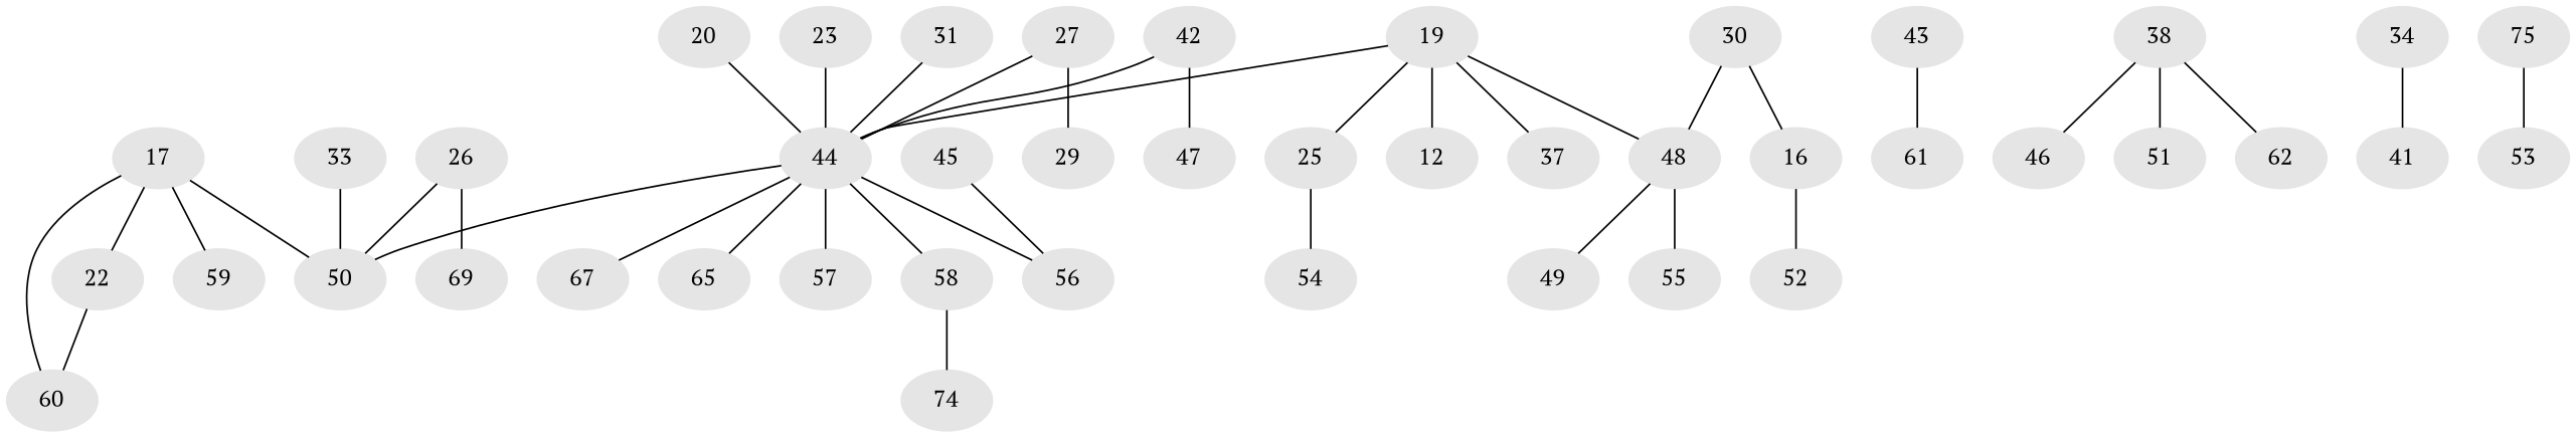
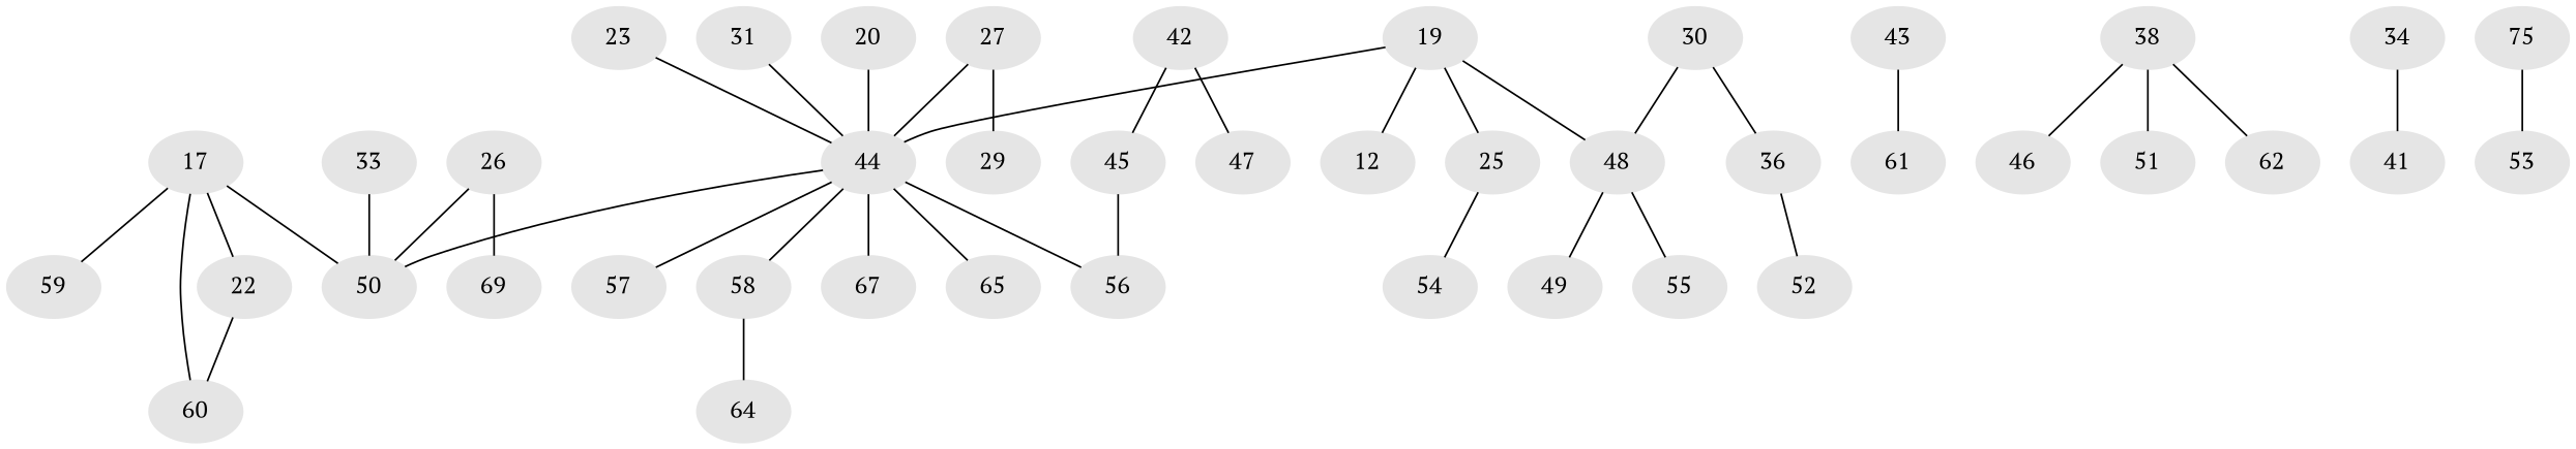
  graph {
    fontname="PT Serif"
    node [color=gray90 fontname="PT Serif" style=filled]
    edge [fontname="PT Serif"]
    17
    22
    50 [super="+16"]
    59
    60
    43
    61
    19 [super="+5+14"]
    25
    n10 [label=12]
-   37
    44 [super="+21+12+15+18+28"]
    48 [super="+8"]
    54
    56 [super="+24"]
    57
    58
    n18 [label=67]
    65
    49
    55
    20
    23
    26
    n25 [label=69]
    27
    29
    30
-   36 [label=16]
+   36
    52
    31
    33
    38
    46
    51
    62
    34
    41
    n39 [label=75]
    53
    42
    47
-   64 [label=74]
+   64
    45
    17 -- 22
    17 -- 50
    17 -- 59
    17 -- 60
    22 -- 60
    43 -- 61
    19 -- 25
    19 -- n10
-   19 -- 37
    19 -- 44
    19 -- 48
    25 -- 54
    44 -- 50
    44 -- 56
    44 -- 57
    44 -- 58
    44 -- n18
    44 -- 65
    48 -- 49
    48 -- 55
    58 -- 64
    20 -- 44
    23 -- 44
    26 -- 50
    26 -- n25
    27 -- 44
    27 -- 29
    30 -- 48
    30 -- 36
    36 -- 52
    31 -- 44
    33 -- 50
    38 -- 46
    38 -- 51
    38 -- 62
    34 -- 41
    n39 -- 53
-   42 -- 44
+   42 -- 45
    42 -- 47
    45 -- 56
  }
